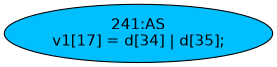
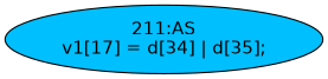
  strict digraph {
    fontname="DejaVu Sans"
-   n1 [ast="<pyverilog.vparser.ast.Assign object at 0x7f4056d88b90>" def_var="['v1']" fillcolor=deepskyblue label="241:AS\nv1[17] = d[34] | d[35];" statements="[]" style=filled typ=Assign use_var="['d', 'd']" fontname="DejaVu Sans"]
+   n1 [ast="<pyverilog.vparser.ast.Assign object at 0x7f4056d88b90>" def_var="['v1']" fillcolor=deepskyblue label="211:AS\nv1[17] = d[34] | d[35];" statements="[]" style=filled typ=Assign use_var="['d', 'd']" fontname="DejaVu Sans"]
  }
